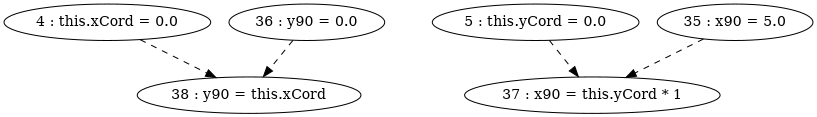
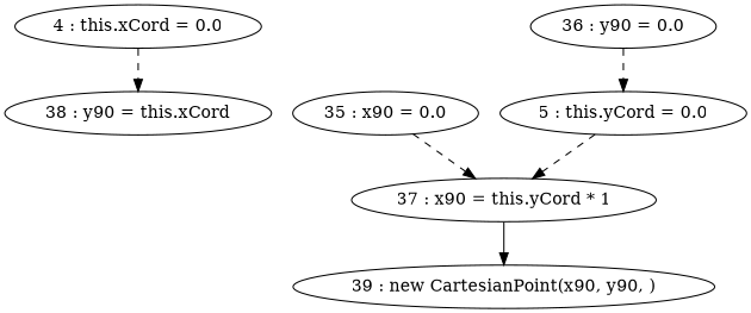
  digraph {
    edge [style=dashed]
    "4 : this.xCord = 0.0"
    "38 : y90 = this.xCord"
    "5 : this.yCord = 0.0"
    "37 : x90 = this.yCord * 1"
-   "35 : x90 = 0.0" [label="35 : x90 = 5.0"]
+   "39 : new CartesianPoint(x90, y90, )"
+   "35 : x90 = 0.0"
    "36 : y90 = 0.0"
    "4 : this.xCord = 0.0" -> "38 : y90 = this.xCord"
    "5 : this.yCord = 0.0" -> "37 : x90 = this.yCord * 1"
+   "37 : x90 = this.yCord * 1" -> "39 : new CartesianPoint(x90, y90, )" [style=""]
    "35 : x90 = 0.0" -> "37 : x90 = this.yCord * 1"
-   "36 : y90 = 0.0" -> "38 : y90 = this.xCord"
+   "36 : y90 = 0.0" -> "5 : this.yCord = 0.0"
  }
